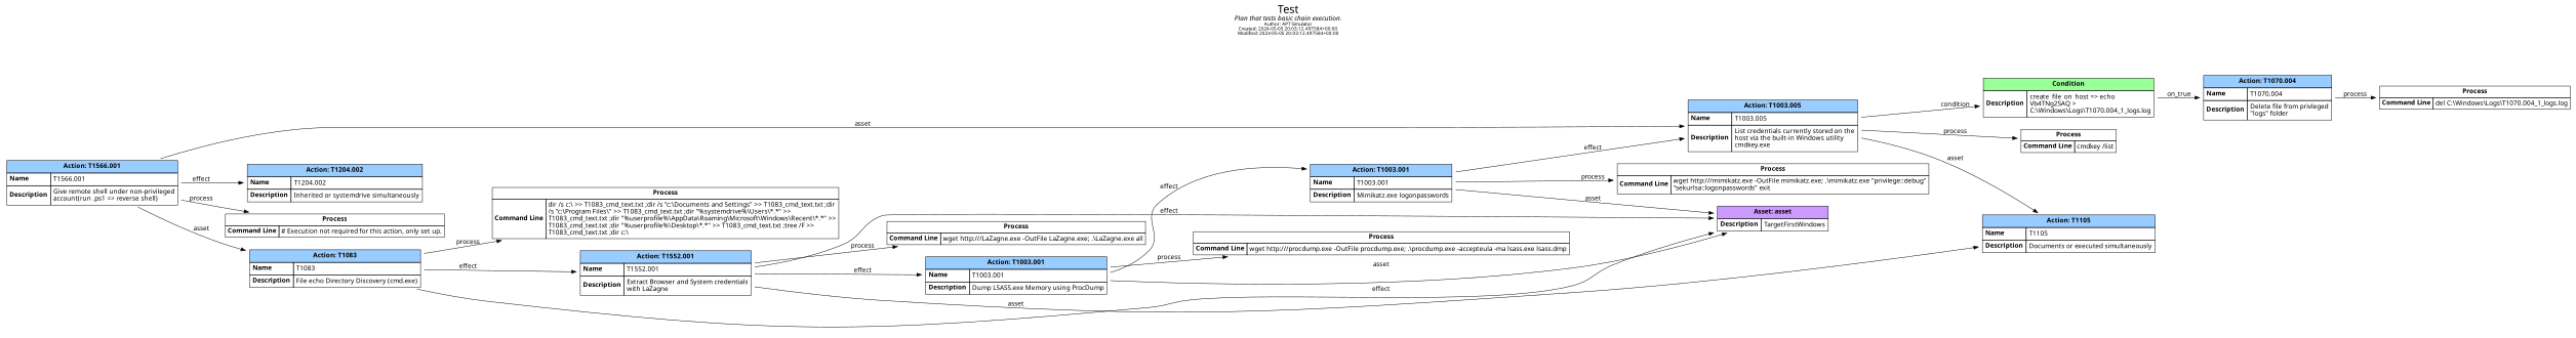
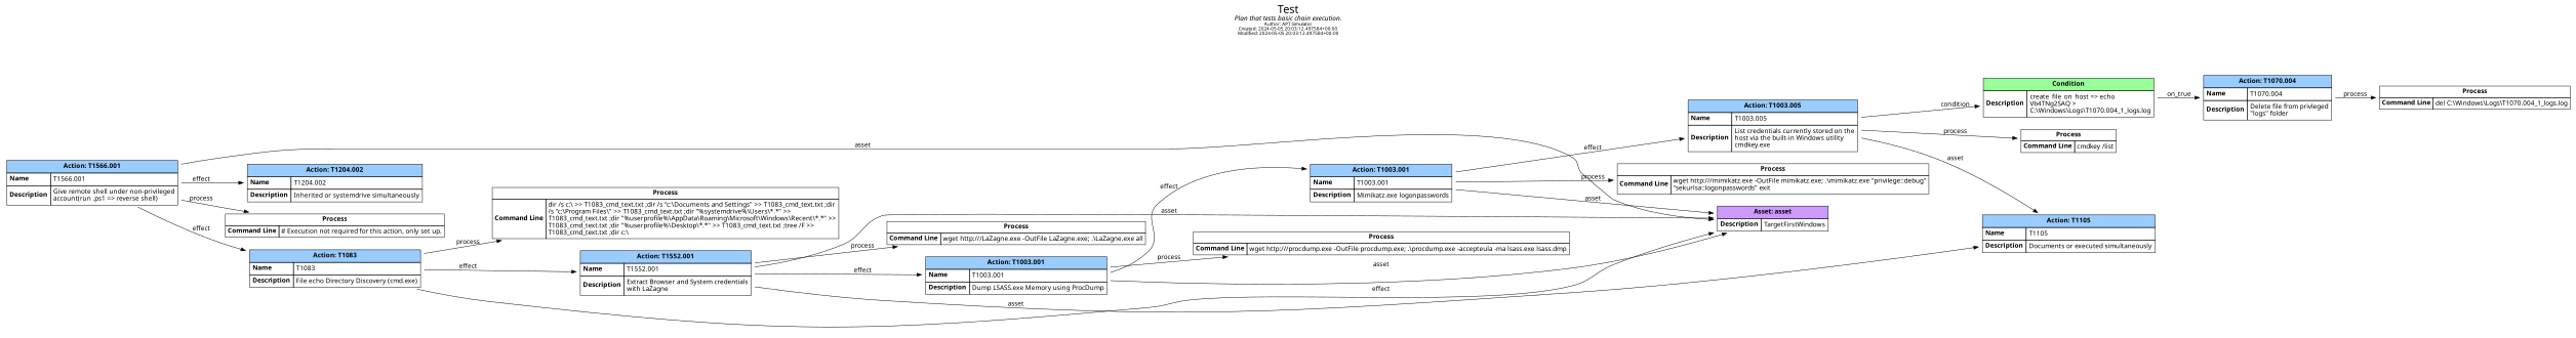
  digraph {
    fontname="Noto Sans"
    label=<<font point-size="24">Test</font><br/><i>Plan that tests basic chain execution.</i><br/><font point-size="10">Author: APT Simulator</font><br/><font point-size="10">Created: 2024-05-05 20:03:12.497584+00:00</font><br/><font point-size="10">Modified: 2024-05-05 20:03:12.497584+00:00</font>>
    labelloc=t
    rankdir=LR
    node [fontname="Noto Sans" shape=plaintext]
    edge [fontname="Noto Sans"]
    n1 [label=<<TABLE BORDER="0" CELLBORDER="1" CELLSPACING="0" CELLPADDING="5"><TR><TD BGCOLOR="#99ccff" COLSPAN="2"><B>Action: T1566.001</B></TD></TR><TR><TD ALIGN="LEFT" BALIGN="LEFT"><B>Name</B></TD><TD ALIGN="LEFT" BALIGN="LEFT">T1566.001</TD></TR><TR><TD ALIGN="LEFT" BALIGN="LEFT"><B>Description</B></TD><TD ALIGN="LEFT" BALIGN="LEFT">Give remote shell under non-privileged<br/>account(run .ps1 =&gt; reverse shell)</TD></TR></TABLE>>]
    n2 [label=<<TABLE BORDER="0" CELLBORDER="1" CELLSPACING="0" CELLPADDING="5"><TR><TD BGCOLOR="#cc99ff" COLSPAN="2"><B>Asset: asset</B></TD></TR><TR><TD ALIGN="LEFT" BALIGN="LEFT"><B>Description</B></TD><TD ALIGN="LEFT" BALIGN="LEFT">TargetFirstWindows</TD></TR></TABLE>>]
    n3 [label=<<TABLE BORDER="0" CELLBORDER="1" CELLSPACING="0" CELLPADDING="5"><TR><TD BGCOLOR="#99ccff" COLSPAN="2"><B>Action: T1083</B></TD></TR><TR><TD ALIGN="LEFT" BALIGN="LEFT"><B>Name</B></TD><TD ALIGN="LEFT" BALIGN="LEFT">T1083</TD></TR><TR><TD ALIGN="LEFT" BALIGN="LEFT"><B>Description</B></TD><TD ALIGN="LEFT" BALIGN="LEFT">File echo Directory Discovery (cmd.exe)</TD></TR></TABLE>>]
    n4 [label=<<TABLE BORDER="0" CELLBORDER="1" CELLSPACING="0" CELLPADDING="5"><TR><TD BGCOLOR="#99ccff" COLSPAN="2"><B>Action: T1204.002</B></TD></TR><TR><TD ALIGN="LEFT" BALIGN="LEFT"><B>Name</B></TD><TD ALIGN="LEFT" BALIGN="LEFT">T1204.002</TD></TR><TR><TD ALIGN="LEFT" BALIGN="LEFT"><B>Description</B></TD><TD ALIGN="LEFT" BALIGN="LEFT">Inherited or systemdrive simultaneously</TD></TR></TABLE>>]
    n5 [label=<<TABLE BORDER="0" CELLBORDER="1" CELLSPACING="0" CELLPADDING="4"><TR><TD COLSPAN="2"><B>Process</B></TD></TR><TR><TD ALIGN="LEFT" BALIGN="LEFT"><B>Command Line</B></TD><TD ALIGN="LEFT" BALIGN="LEFT"># Execution not required for this action, only set up.</TD></TR></TABLE>>]
    n6 [label=<<TABLE BORDER="0" CELLBORDER="1" CELLSPACING="0" CELLPADDING="5"><TR><TD BGCOLOR="#99ccff" COLSPAN="2"><B>Action: T1552.001</B></TD></TR><TR><TD ALIGN="LEFT" BALIGN="LEFT"><B>Name</B></TD><TD ALIGN="LEFT" BALIGN="LEFT">T1552.001</TD></TR><TR><TD ALIGN="LEFT" BALIGN="LEFT"><B>Description</B></TD><TD ALIGN="LEFT" BALIGN="LEFT">Extract Browser and System credentials<br/>with LaZagne</TD></TR></TABLE>>]
    n7 [label=<<TABLE BORDER="0" CELLBORDER="1" CELLSPACING="0" CELLPADDING="4"><TR><TD COLSPAN="2"><B>Process</B></TD></TR><TR><TD ALIGN="LEFT" BALIGN="LEFT"><B>Command Line</B></TD><TD ALIGN="LEFT" BALIGN="LEFT">dir /s c:\\ &gt;&gt; T1083_cmd_text.txt ;dir /s &quot;c:\\Documents and Settings&quot; &gt;&gt; T1083_cmd_text.txt ;dir<br/>/s &quot;c:\\Program Files\\&quot; &gt;&gt; T1083_cmd_text.txt ;dir &quot;%systemdrive%\\Users\\*.*&quot; &gt;&gt;<br/>T1083_cmd_text.txt ;dir &quot;%userprofile%\\AppData\\Roaming\\Microsoft\\Windows\\Recent\\*.*&quot; &gt;&gt;<br/>T1083_cmd_text.txt ;dir &quot;%userprofile%\\Desktop\\*.*&quot; &gt;&gt; T1083_cmd_text.txt ;tree /F &gt;&gt;<br/>T1083_cmd_text.txt ;dir c:\\</TD></TR></TABLE>>]
    n8 [label=<<TABLE BORDER="0" CELLBORDER="1" CELLSPACING="0" CELLPADDING="5"><TR><TD BGCOLOR="#99ccff" COLSPAN="2"><B>Action: T1003.001</B></TD></TR><TR><TD ALIGN="LEFT" BALIGN="LEFT"><B>Name</B></TD><TD ALIGN="LEFT" BALIGN="LEFT">T1003.001</TD></TR><TR><TD ALIGN="LEFT" BALIGN="LEFT"><B>Description</B></TD><TD ALIGN="LEFT" BALIGN="LEFT">Dump LSASS.exe Memory using ProcDump</TD></TR></TABLE>>]
    n9 [label=<<TABLE BORDER="0" CELLBORDER="1" CELLSPACING="0" CELLPADDING="5"><TR><TD BGCOLOR="#99ccff" COLSPAN="2"><B>Action: T1105</B></TD></TR><TR><TD ALIGN="LEFT" BALIGN="LEFT"><B>Name</B></TD><TD ALIGN="LEFT" BALIGN="LEFT">T1105</TD></TR><TR><TD ALIGN="LEFT" BALIGN="LEFT"><B>Description</B></TD><TD ALIGN="LEFT" BALIGN="LEFT">Documents or executed simultaneously</TD></TR></TABLE>>]
    n10 [label=<<TABLE BORDER="0" CELLBORDER="1" CELLSPACING="0" CELLPADDING="4"><TR><TD COLSPAN="2"><B>Process</B></TD></TR><TR><TD ALIGN="LEFT" BALIGN="LEFT"><B>Command Line</B></TD><TD ALIGN="LEFT" BALIGN="LEFT">wget http:///LaZagne.exe -OutFile LaZagne.exe; .\\LaZagne.exe all</TD></TR></TABLE>>]
    n11 [label=<<TABLE BORDER="0" CELLBORDER="1" CELLSPACING="0" CELLPADDING="5"><TR><TD BGCOLOR="#99ccff" COLSPAN="2"><B>Action: T1003.001</B></TD></TR><TR><TD ALIGN="LEFT" BALIGN="LEFT"><B>Name</B></TD><TD ALIGN="LEFT" BALIGN="LEFT">T1003.001</TD></TR><TR><TD ALIGN="LEFT" BALIGN="LEFT"><B>Description</B></TD><TD ALIGN="LEFT" BALIGN="LEFT">Mimikatz.exe logonpasswords</TD></TR></TABLE>>]
    n12 [label=<<TABLE BORDER="0" CELLBORDER="1" CELLSPACING="0" CELLPADDING="4"><TR><TD COLSPAN="2"><B>Process</B></TD></TR><TR><TD ALIGN="LEFT" BALIGN="LEFT"><B>Command Line</B></TD><TD ALIGN="LEFT" BALIGN="LEFT">wget http:///procdump.exe -OutFile procdump.exe; .\\procdump.exe -accepteula -ma lsass.exe lsass.dmp</TD></TR></TABLE>>]
    n13 [label=<<TABLE BORDER="0" CELLBORDER="1" CELLSPACING="0" CELLPADDING="5"><TR><TD BGCOLOR="#99ccff" COLSPAN="2"><B>Action: T1003.005</B></TD></TR><TR><TD ALIGN="LEFT" BALIGN="LEFT"><B>Name</B></TD><TD ALIGN="LEFT" BALIGN="LEFT">T1003.005</TD></TR><TR><TD ALIGN="LEFT" BALIGN="LEFT"><B>Description</B></TD><TD ALIGN="LEFT" BALIGN="LEFT">List credentials currently stored on the<br/>host via the built-in Windows utility<br/>cmdkey.exe</TD></TR></TABLE>>]
    n14 [label=<<TABLE BORDER="0" CELLBORDER="1" CELLSPACING="0" CELLPADDING="4"><TR><TD COLSPAN="2"><B>Process</B></TD></TR><TR><TD ALIGN="LEFT" BALIGN="LEFT"><B>Command Line</B></TD><TD ALIGN="LEFT" BALIGN="LEFT">wget http:///mimikatz.exe -OutFile mimikatz.exe; .\\mimikatz.exe &quot;privilege::debug&quot;<br/>&quot;sekurlsa::logonpasswords&quot; exit</TD></TR></TABLE>>]
    n15 [label=<<TABLE BORDER="0" CELLBORDER="1" CELLSPACING="0" CELLPADDING="5"><TR><TD BGCOLOR="#99ff99" COLSPAN="2"><B>Condition</B></TD></TR><TR><TD ALIGN="LEFT" BALIGN="LEFT"><B>Description</B></TD><TD ALIGN="LEFT" BALIGN="LEFT">create_file_on_host =&gt; echo<br/>Vb4TNg2SAQ &gt;<br/>C:\\Windows\\Logs\\T1070.004_1_logs.log</TD></TR></TABLE>>]
    n16 [label=<<TABLE BORDER="0" CELLBORDER="1" CELLSPACING="0" CELLPADDING="4"><TR><TD COLSPAN="2"><B>Process</B></TD></TR><TR><TD ALIGN="LEFT" BALIGN="LEFT"><B>Command Line</B></TD><TD ALIGN="LEFT" BALIGN="LEFT">cmdkey /list</TD></TR></TABLE>>]
    n17 [label=<<TABLE BORDER="0" CELLBORDER="1" CELLSPACING="0" CELLPADDING="5"><TR><TD BGCOLOR="#99ccff" COLSPAN="2"><B>Action: T1070.004</B></TD></TR><TR><TD ALIGN="LEFT" BALIGN="LEFT"><B>Name</B></TD><TD ALIGN="LEFT" BALIGN="LEFT">T1070.004</TD></TR><TR><TD ALIGN="LEFT" BALIGN="LEFT"><B>Description</B></TD><TD ALIGN="LEFT" BALIGN="LEFT">Delete file from privleged<br/>&quot;logs&quot; folder</TD></TR></TABLE>>]
    n18 [label=<<TABLE BORDER="0" CELLBORDER="1" CELLSPACING="0" CELLPADDING="4"><TR><TD COLSPAN="2"><B>Process</B></TD></TR><TR><TD ALIGN="LEFT" BALIGN="LEFT"><B>Command Line</B></TD><TD ALIGN="LEFT" BALIGN="LEFT">del C:\\Windows\\Logs\\T1070.004_1_logs.log</TD></TR></TABLE>>]
-   n1 -> n13 [label=asset]
-   n1 -> n3 [label=asset]
+   n1 -> n2 [label=asset]
+   n1 -> n3 [label=effect]
    n1 -> n4 [label=effect]
    n1 -> n5 [label=process]
    n3 -> n2 [label=asset]
    n3 -> n6 [label=effect]
    n3 -> n7 [label=process]
-   n6 -> n2 [label=effect]
+   n6 -> n2 [label=asset]
    n6 -> n8 [label=effect]
    n6 -> n9 [label=effect]
    n6 -> n10 [label=process]
    n8 -> n2 [label=asset]
    n8 -> n11 [label=effect]
    n8 -> n12 [label=process]
    n11 -> n2 [label=asset]
    n11 -> n13 [label=effect]
    n11 -> n14 [label=process]
    n13 -> n9 [label=asset]
    n13 -> n15 [label=condition]
    n13 -> n16 [label=process]
    n15 -> n17 [label=on_true]
    n17 -> n18 [label=process]
  }
